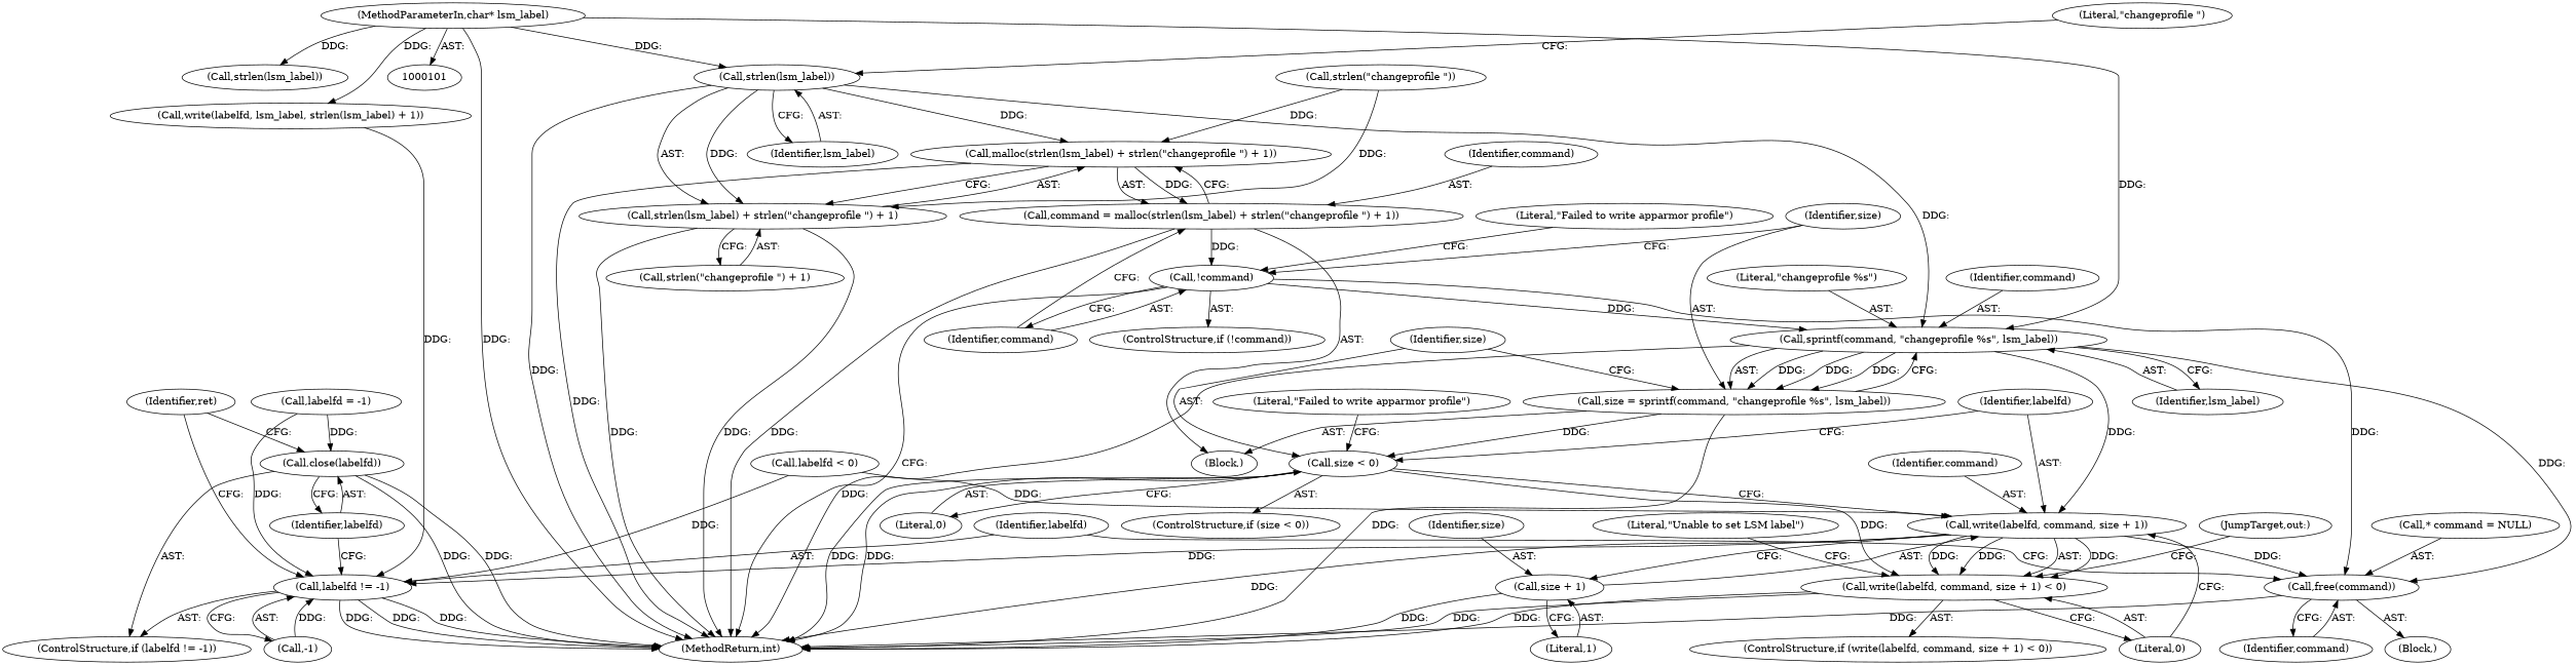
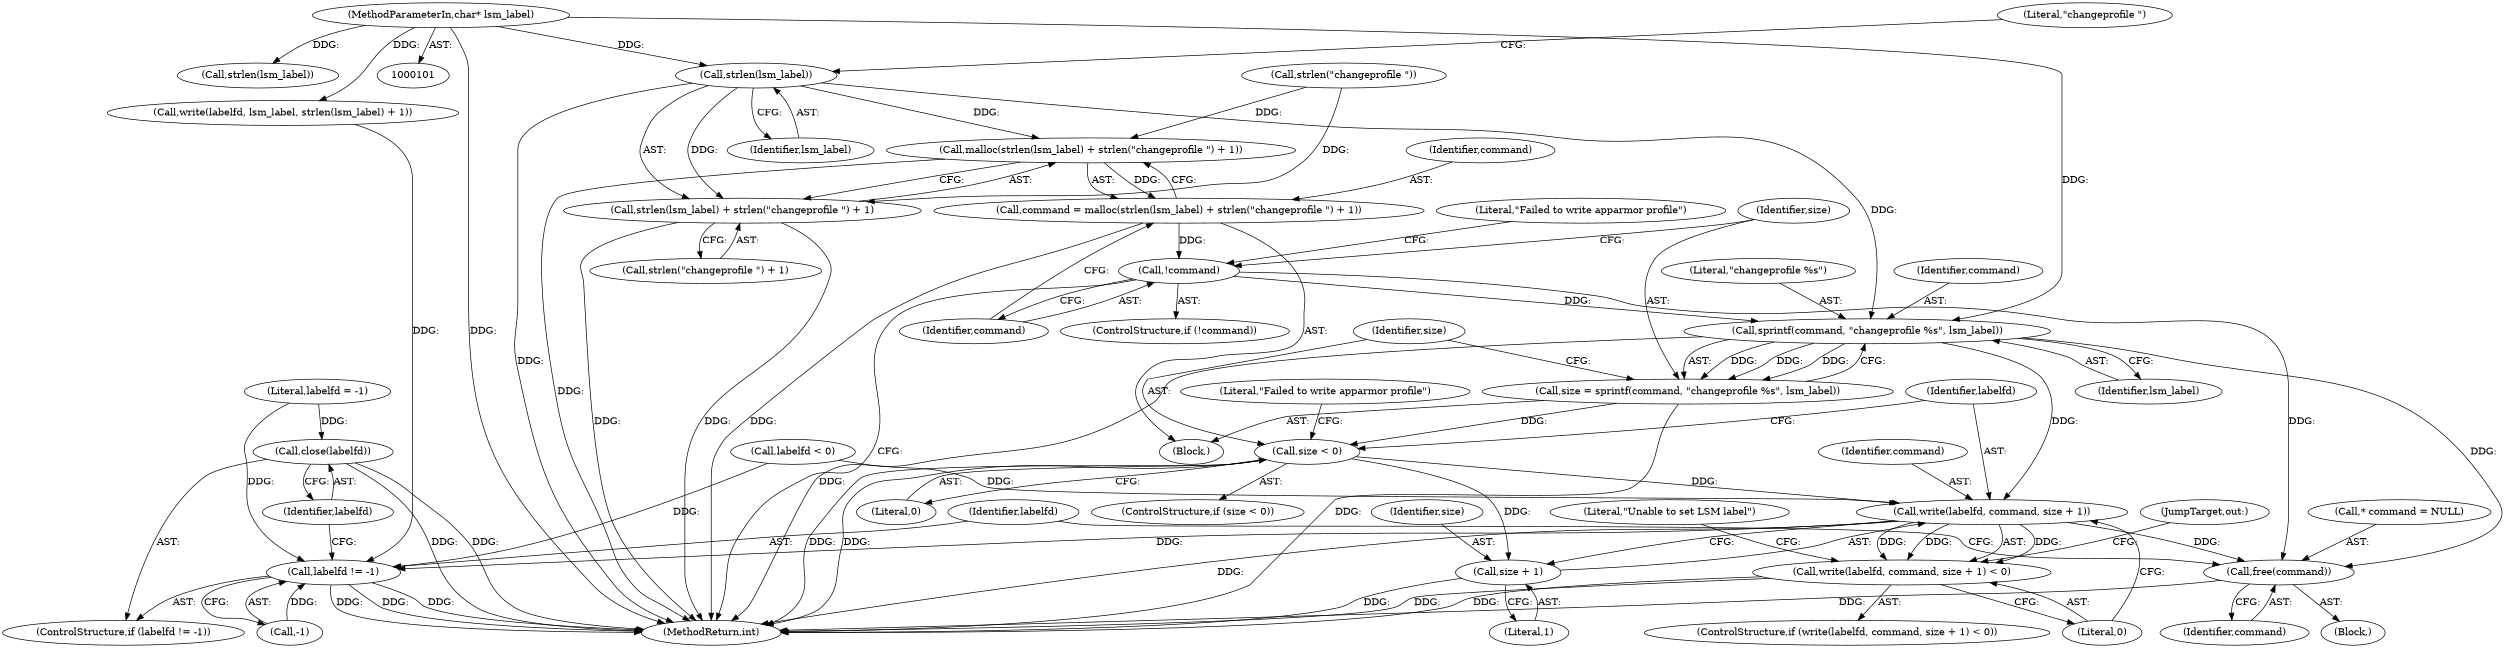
  digraph {
    n1 [label="(Call,strlen(lsm_label))"]
    n2 [label="(Call,malloc(strlen(lsm_label) + strlen(\"changeprofile \") + 1))"]
    n3 [label="(Call,sprintf(command, \"changeprofile %s\", lsm_label))"]
    n4 [label="(Call,strlen(lsm_label) + strlen(\"changeprofile \") + 1)"]
    n5 [label="(MethodReturn,int)"]
    n6 [label="(Identifier,lsm_label)"]
    n7 [label="(Call,command = malloc(strlen(lsm_label) + strlen(\"changeprofile \") + 1))"]
    n8 [label="(Call,free(command))"]
    n9 [label="(Call,size = sprintf(command, \"changeprofile %s\", lsm_label))"]
    n10 [label="(Call,write(labelfd, command, size + 1))"]
    n11 [label="(Identifier,lsm_label)"]
    n12 [label="(Call,strlen(\"changeprofile \") + 1)"]
    n13 [label="(MethodParameterIn,char* lsm_label)"]
    n14 [label="(Call,write(labelfd, lsm_label, strlen(lsm_label) + 1))"]
    n15 [label="(Call,strlen(lsm_label))"]
    1000101
    n17 [label="(Call,labelfd != -1)"]
    n18 [label="(Call,!command)"]
    n19 [label="(Block,)"]
    n20 [label="(Identifier,command)"]
    n21 [label="(ControlStructure,if (!command))"]
    n22 [label="(Identifier,command)"]
    n23 [label="(Block,)"]
    n24 [label="(Call,size < 0)"]
    n25 [label="(Call,size + 1)"]
    n26 [label="(Call,write(labelfd, command, size + 1) < 0)"]
    n27 [label="(Literal,0)"]
    n28 [label="(ControlStructure,if (size < 0))"]
    n29 [label="(Literal,1)"]
    n30 [label="(ControlStructure,if (write(labelfd, command, size + 1) < 0))"]
    n31 [label="(Literal,0)"]
    n32 [label="(ControlStructure,if (labelfd != -1))"]
    n33 [label="(Call,-1)"]
    n34 [label="(Call,close(labelfd))"]
    n35 [label="(Identifier,labelfd)"]
    n36 [label="(Identifier,size)"]
    n37 [label="(Identifier,size)"]
    n38 [label="(Call,strlen(\"changeprofile \"))"]
    n39 [label="(Identifier,labelfd)"]
    n40 [label="(Literal,\"changeprofile %s\")"]
    n41 [label="(JumpTarget,out:)"]
    n42 [label="(Call,* command = NULL)"]
    n43 [label="(Literal,\"Failed to write apparmor profile\")"]
    n44 [label="(Identifier,command)"]
    n45 [label="(Literal,\"Unable to set LSM label\")"]
    n46 [label="(Identifier,labelfd)"]
-   n47 [label="(Call,labelfd = -1)"]
+   n47 [label="(Literal,labelfd = -1)"]
    n48 [label="(Call,labelfd < 0)"]
    n49 [label="(Identifier,size)"]
    n50 [label="(Identifier,command)"]
    n51 [label="(Literal,\"Failed to write apparmor profile\")"]
-   n52 [label="(Identifier,ret)"]
    n53 [label="(Identifier,command)"]
    n54 [label="(Literal,\"changeprofile \")"]
    n1 -> n2 [label="DDG: "]
    n1 -> n3 [label="DDG: "]
    n1 -> n4 [label="AST: "]
    n1 -> n4 [label="DDG: "]
    n1 -> n5 [label="DDG: "]
    n1 -> n6 [label="CFG: "]
    n2 -> n4 [label="CFG: "]
    n2 -> n5 [label="DDG: "]
    n2 -> n7 [label="AST: "]
    n2 -> n7 [label="DDG: "]
    n3 -> n5 [label="DDG: "]
    n3 -> n8 [label="DDG: "]
    n3 -> n9 [label="AST: "]
    n3 -> n9 [label="DDG: "]
    n3 -> n9 [label="DDG: "]
    n3 -> n9 [label="DDG: "]
    n3 -> n10 [label="DDG: "]
    n3 -> n11 [label="CFG: "]
    n4 -> n2 [label="AST: "]
    n4 -> n5 [label="DDG: "]
    n4 -> n5 [label="DDG: "]
    n4 -> n12 [label="CFG: "]
    n6 -> n1 [label="AST: "]
    n7 -> n2 [label="CFG: "]
    n7 -> n5 [label="DDG: "]
    n7 -> n18 [label="DDG: "]
    n7 -> n19 [label="AST: "]
    n8 -> n5 [label="DDG: "]
    n8 -> n22 [label="CFG: "]
    n8 -> n23 [label="AST: "]
    n9 -> n3 [label="CFG: "]
    n9 -> n5 [label="DDG: "]
    n9 -> n19 [label="AST: "]
    n9 -> n24 [label="DDG: "]
    n10 -> n5 [label="DDG: "]
    n10 -> n8 [label="DDG: "]
    n10 -> n17 [label="DDG: "]
    n10 -> n25 [label="CFG: "]
    n10 -> n26 [label="AST: "]
    n10 -> n26 [label="DDG: "]
    n10 -> n26 [label="DDG: "]
    n10 -> n26 [label="DDG: "]
    n11 -> n3 [label="AST: "]
    n12 -> n4 [label="AST: "]
    n13 -> n1 [label="DDG: "]
    n13 -> n3 [label="DDG: "]
    n13 -> n5 [label="DDG: "]
    n13 -> n14 [label="DDG: "]
    n13 -> n15 [label="DDG: "]
    n13 -> 1000101 [label="AST: "]
    n14 -> n17 [label="DDG: "]
    n17 -> n5 [label="DDG: "]
    n17 -> n5 [label="DDG: "]
    n17 -> n5 [label="DDG: "]
    n17 -> n32 [label="AST: "]
    n17 -> n33 [label="CFG: "]
    n18 -> n3 [label="DDG: "]
    n18 -> n5 [label="CFG: "]
    n18 -> n8 [label="DDG: "]
    n18 -> n20 [label="CFG: "]
    n18 -> n21 [label="AST: "]
    n20 -> n7 [label="CFG: "]
    n20 -> n18 [label="AST: "]
    n22 -> n8 [label="AST: "]
    n24 -> n5 [label="DDG: "]
    n24 -> n5 [label="DDG: "]
-   n24 -> n10 [label="CFG: "]
-   n24 -> n26 [label="DDG: "]
+   n24 -> n10 [label="DDG: "]
+   n24 -> n25 [label="DDG: "]
    n24 -> n27 [label="CFG: "]
    n24 -> n28 [label="AST: "]
    n25 -> n5 [label="DDG: "]
    n25 -> n10 [label="AST: "]
    n25 -> n29 [label="CFG: "]
    n26 -> n5 [label="DDG: "]
    n26 -> n5 [label="DDG: "]
    n26 -> n30 [label="AST: "]
    n26 -> n31 [label="CFG: "]
    n27 -> n24 [label="AST: "]
    n29 -> n25 [label="AST: "]
    n31 -> n10 [label="CFG: "]
    n31 -> n26 [label="AST: "]
    n33 -> n17 [label="AST: "]
    n33 -> n17 [label="DDG: "]
    n34 -> n5 [label="DDG: "]
    n34 -> n5 [label="DDG: "]
    n34 -> n32 [label="AST: "]
    n34 -> n35 [label="CFG: "]
    n35 -> n17 [label="CFG: "]
    n35 -> n34 [label="AST: "]
    n36 -> n9 [label="AST: "]
    n36 -> n18 [label="CFG: "]
    n37 -> n25 [label="AST: "]
    n38 -> n2 [label="DDG: "]
    n38 -> n4 [label="DDG: "]
    n39 -> n8 [label="CFG: "]
    n39 -> n17 [label="AST: "]
    n40 -> n3 [label="AST: "]
    n41 -> n26 [label="CFG: "]
    n42 -> n8 [label="AST: "]
    n43 -> n24 [label="CFG: "]
    n44 -> n10 [label="AST: "]
    n45 -> n26 [label="CFG: "]
    n46 -> n10 [label="AST: "]
    n46 -> n24 [label="CFG: "]
    n47 -> n17 [label="DDG: "]
    n47 -> n34 [label="DDG: "]
    n48 -> n10 [label="DDG: "]
    n48 -> n17 [label="DDG: "]
    n49 -> n9 [label="CFG: "]
    n49 -> n24 [label="AST: "]
    n50 -> n3 [label="AST: "]
    n51 -> n18 [label="CFG: "]
-   n52 -> n17 [label="CFG: "]
-   n52 -> n34 [label="CFG: "]
    n53 -> n7 [label="AST: "]
    n54 -> n1 [label="CFG: "]
  }
